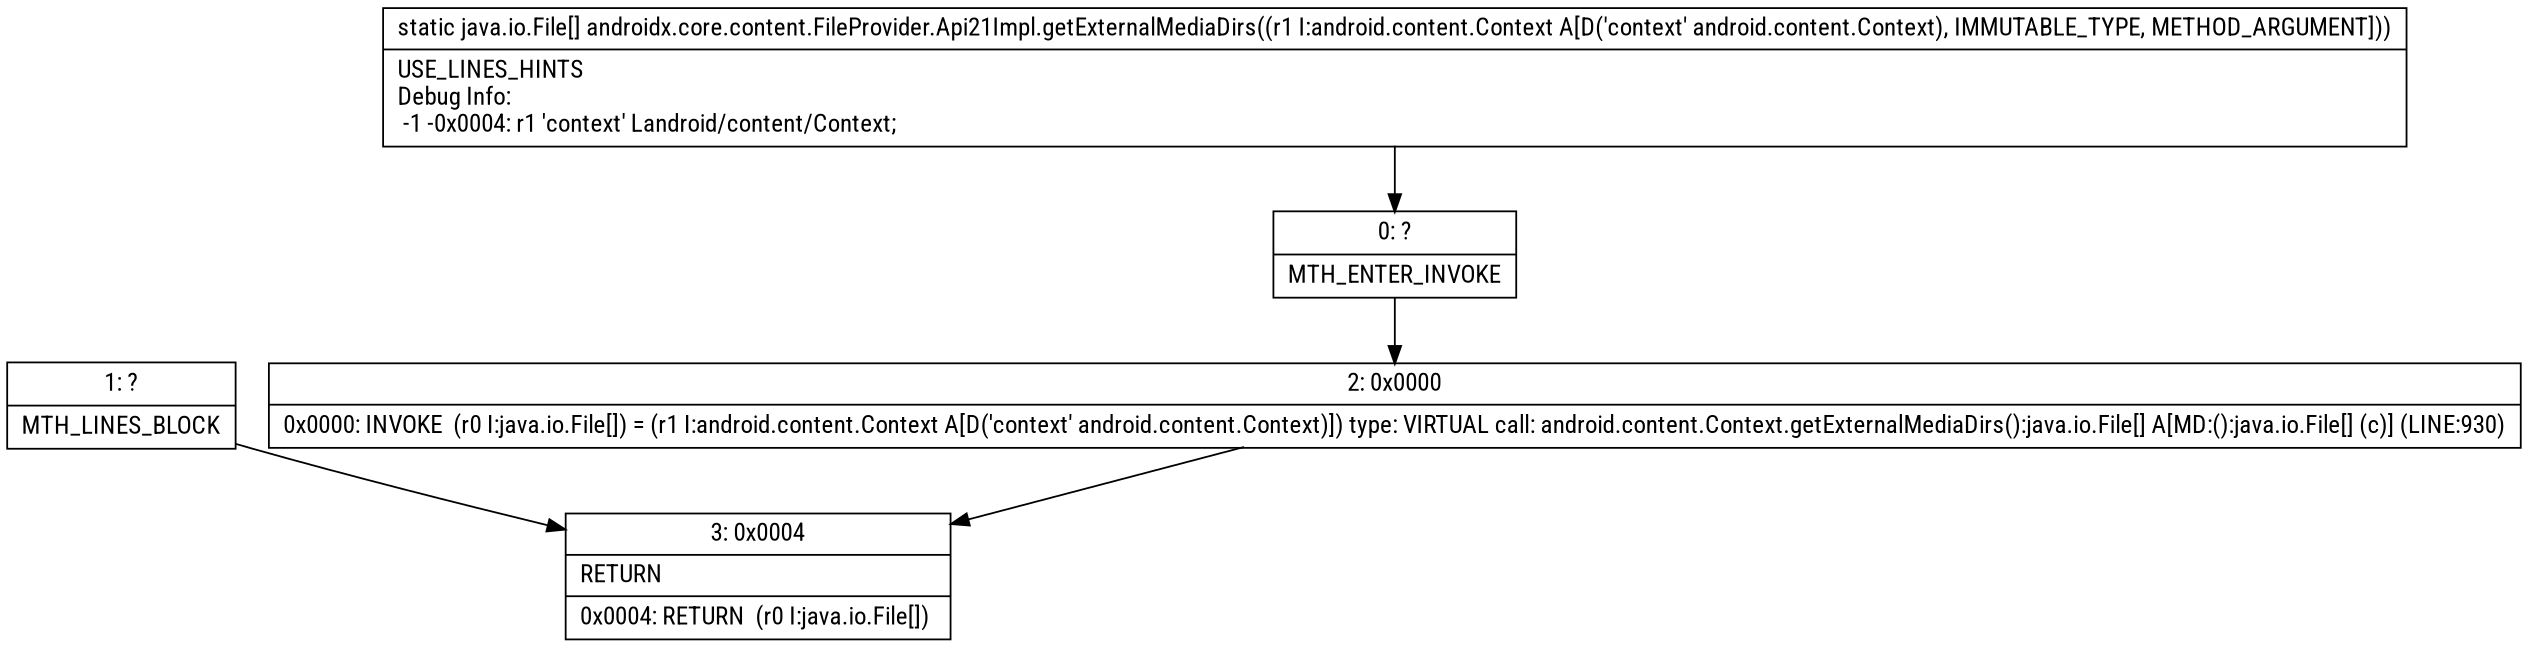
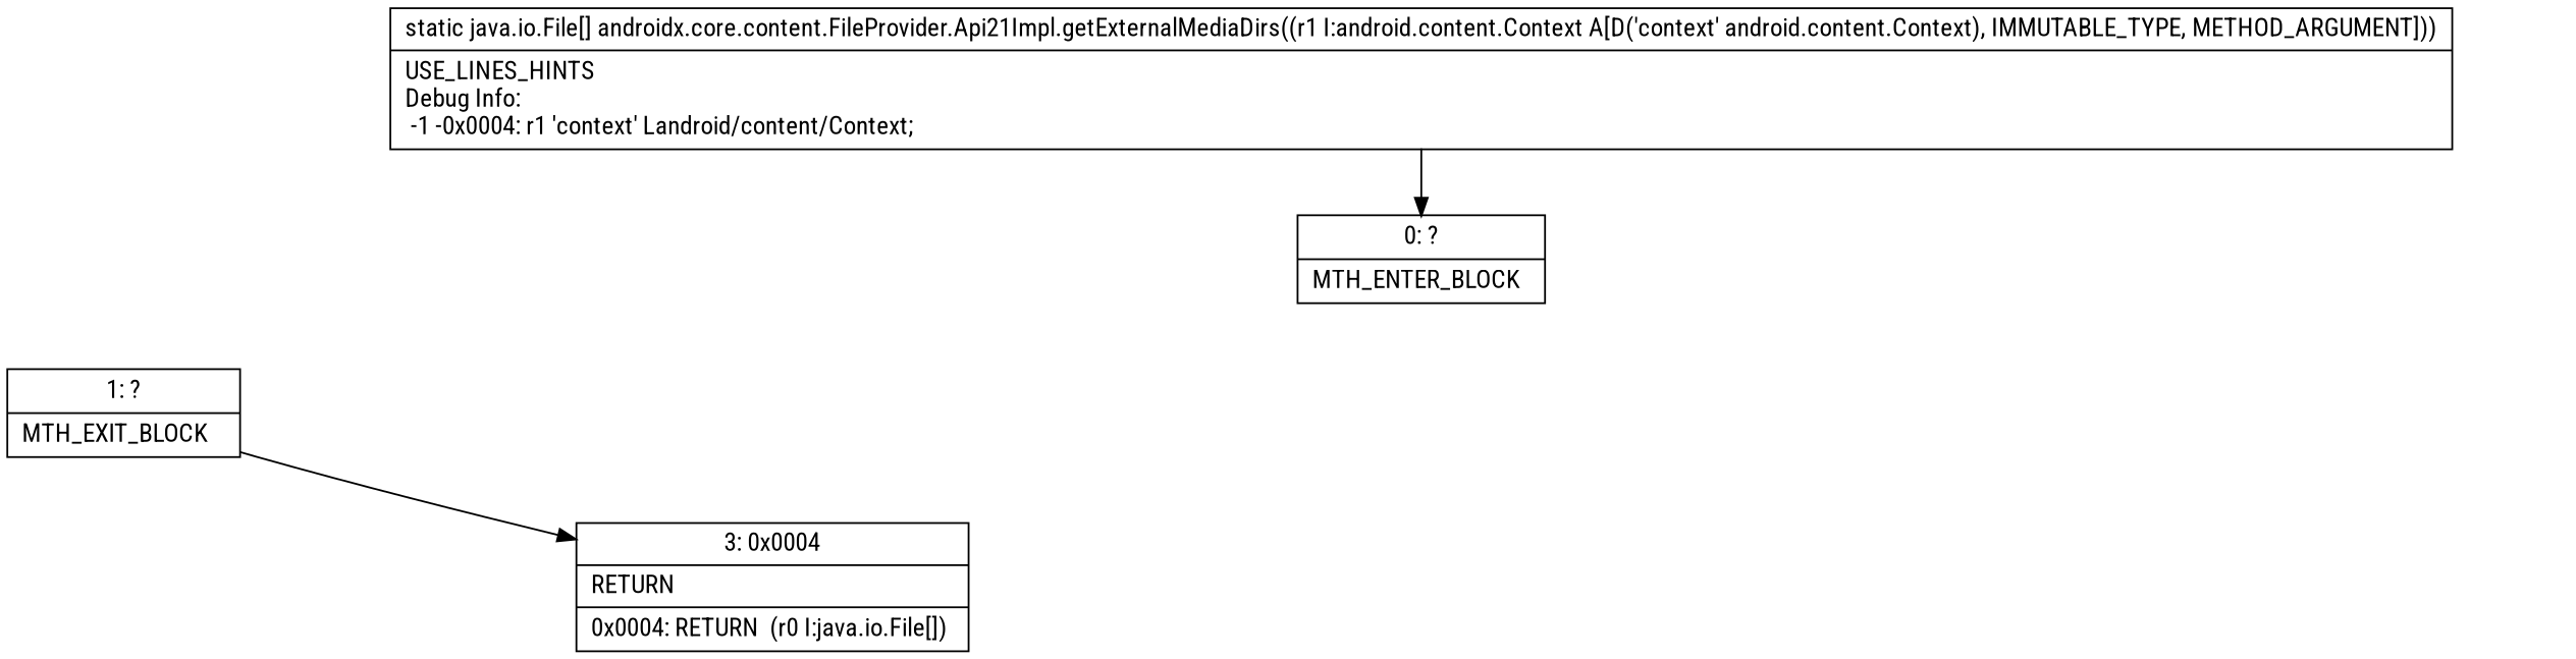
  digraph {
    fontname="Roboto Condensed"
    node [fontname="Roboto Condensed" shape=record]
    edge [fontname="Roboto Condensed"]
-   n1 [label="{0\:\ ?|MTH_ENTER_INVOKE\l}"]
-   n2 [label="{2\:\ 0x0000|0x0000: INVOKE  (r0 I:java.io.File[]) = (r1 I:android.content.Context A[D('context' android.content.Context)]) type: VIRTUAL call: android.content.Context.getExternalMediaDirs():java.io.File[] A[MD:():java.io.File[] (c)] (LINE:930)\l}"]
+   n1 [label="{0\:\ ?|MTH_ENTER_BLOCK\l}"]
    n3 [label="{3\:\ 0x0004|RETURN\l|0x0004: RETURN  (r0 I:java.io.File[]) \l}"]
-   n4 [label="{1\:\ ?|MTH_LINES_BLOCK\l}"]
+   n4 [label="{1\:\ ?|MTH_EXIT_BLOCK\l}"]
    n5 [label="{static java.io.File[] androidx.core.content.FileProvider.Api21Impl.getExternalMediaDirs((r1 I:android.content.Context A[D('context' android.content.Context), IMMUTABLE_TYPE, METHOD_ARGUMENT]))  | USE_LINES_HINTS\lDebug Info:\l  \-1 \-0x0004: r1 'context' Landroid\/content\/Context;\l}"]
-   n1 -> n2
-   n2 -> n3
    n4 -> n3
    n5 -> n1
  }
